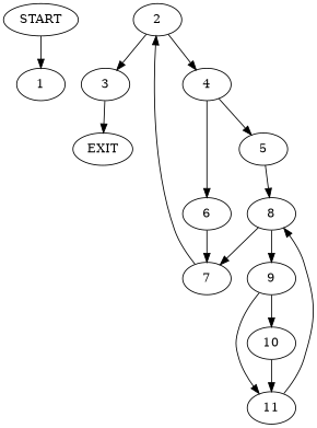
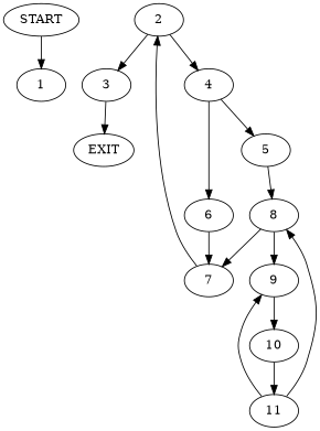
  digraph {
    n1 [label=START]
    1
    n3 [label=EXIT]
    2
    3
    4
    5
    6
    8
    7
    9
    10
    11
    n1 -> 1
    2 -> 3
    2 -> 4
    3 -> n3
    4 -> 5
    4 -> 6
    5 -> 8
    6 -> 7
    8 -> 7
    8 -> 9
    7 -> 2
    9 -> 10
-   9 -> 11
+   11 -> 9
    10 -> 11
    11 -> 8
  }
